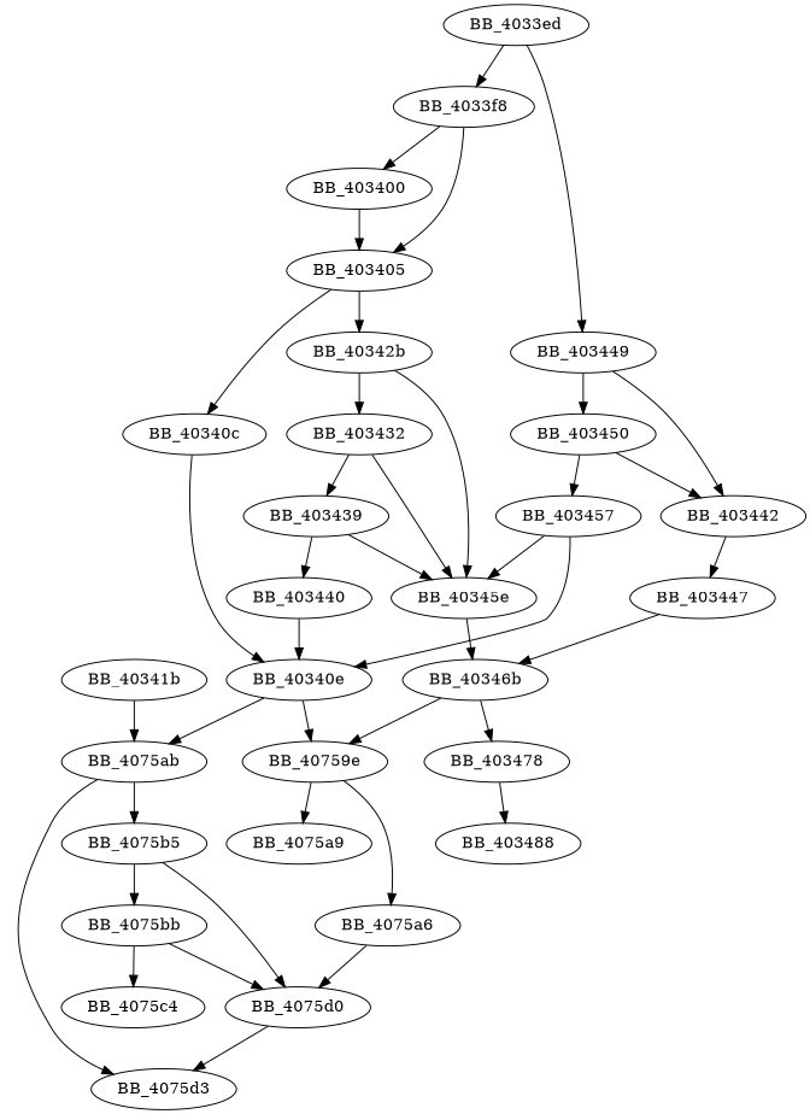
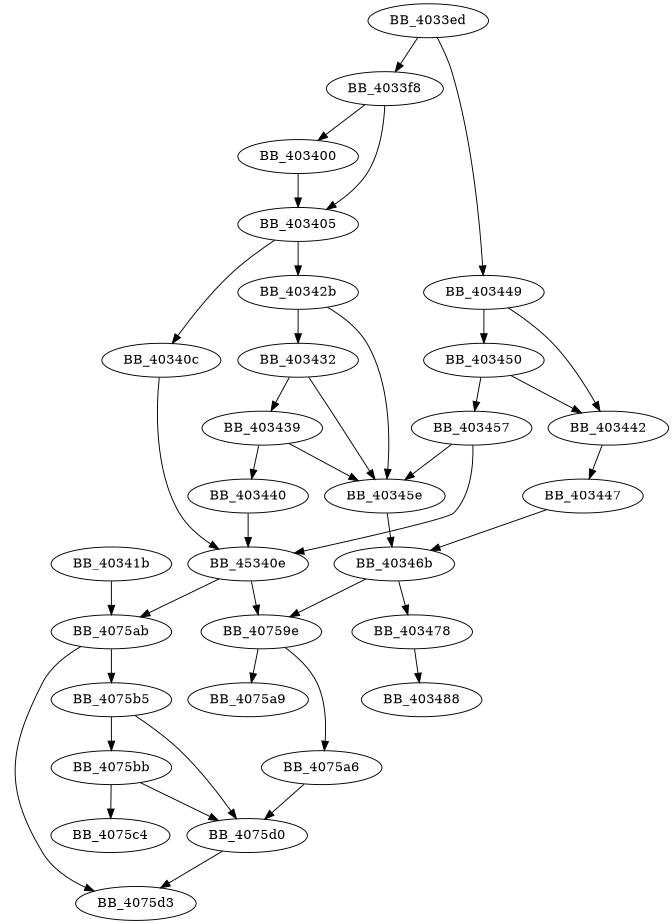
  digraph {
    BB_4033ed
    BB_4033f8
    BB_403449
    BB_403400
    BB_403405
    BB_403442
    BB_403450
    BB_40340c
    BB_40342b
    BB_403447
    BB_403457
-   BB_40340e
+   BB_40340e [label=BB_45340e]
    BB_403432
    BB_40345e
    BB_40759e
    BB_4075ab
    BB_403439
    BB_40346b
    BB_40341b
    BB_4075a6
    BB_4075a9
    BB_4075b5
    BB_4075d3
    BB_4075d0
    BB_4075bb
    BB_403440
    BB_403478
    BB_403488
    BB_4075c4
    BB_4033ed -> BB_4033f8
    BB_4033ed -> BB_403449
    BB_4033f8 -> BB_403400
    BB_4033f8 -> BB_403405
    BB_403449 -> BB_403442
    BB_403449 -> BB_403450
    BB_403400 -> BB_403405
    BB_403405 -> BB_40340c
    BB_403405 -> BB_40342b
    BB_403442 -> BB_403447
    BB_403450 -> BB_403442
    BB_403450 -> BB_403457
    BB_40340c -> BB_40340e
    BB_40342b -> BB_403432
    BB_40342b -> BB_40345e
    BB_403447 -> BB_40346b
    BB_403457 -> BB_40340e
    BB_403457 -> BB_40345e
    BB_40340e -> BB_40759e
    BB_40340e -> BB_4075ab
    BB_403432 -> BB_40345e
    BB_403432 -> BB_403439
    BB_40345e -> BB_40346b
    BB_40759e -> BB_4075a6
    BB_40759e -> BB_4075a9
    BB_4075ab -> BB_4075b5
    BB_4075ab -> BB_4075d3
    BB_403439 -> BB_40345e
    BB_403439 -> BB_403440
    BB_40346b -> BB_40759e
    BB_40346b -> BB_403478
    BB_40341b -> BB_4075ab
    BB_4075a6 -> BB_4075d0
    BB_4075b5 -> BB_4075d0
    BB_4075b5 -> BB_4075bb
    BB_4075d0 -> BB_4075d3
    BB_4075bb -> BB_4075d0
    BB_4075bb -> BB_4075c4
    BB_403440 -> BB_40340e
    BB_403478 -> BB_403488
  }
